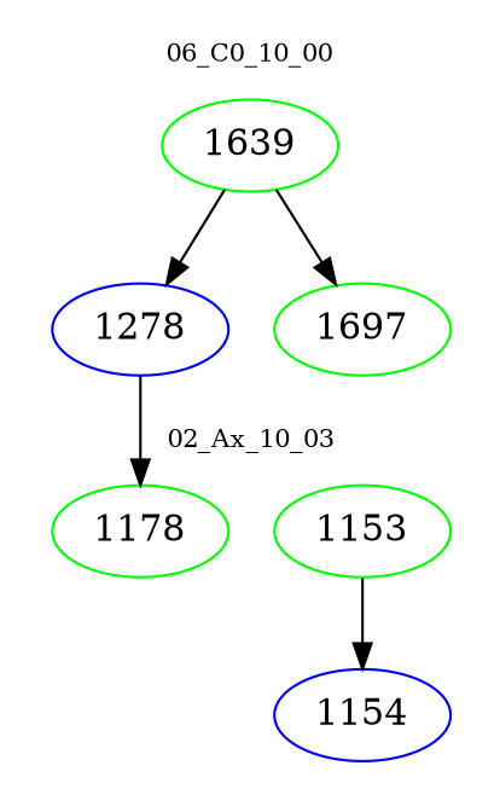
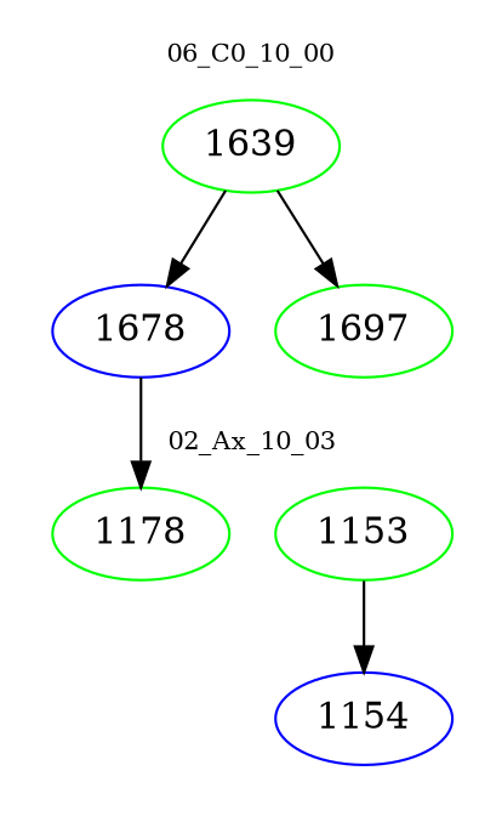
  digraph {
    node [color=green]
    edge [color=black]
    n1 [label=1153]
    n2 [label=1178]
    n3 [color=blue label=1154]
    n4 [label=1639]
-   n5 [color=blue label=1278]
+   n5 [color=blue label=1678]
    n6 [label=1697]
    subgraph cluster_1 {
      color=white
      fontsize=10
      label="02_Ax_10_03"
      n1
      n2
      n3
    }
    subgraph cluster_2 {
      color=white
      fontsize=10
      label="06_C0_10_00"
      n4
      n5
      n6
    }
    n1 -> n3
    n4 -> n5
    n4 -> n6
    n5 -> n2
  }
